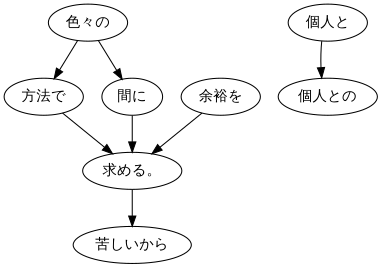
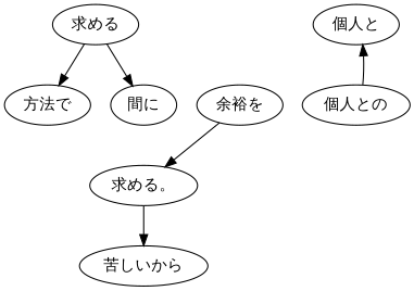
  digraph {
    n1 [label="苦しいから"]
    n2 [label="求める。"]
-   n3 [label="色々の"]
+   n3 [label="求める"]
    n4 [label="方法で"]
    n5 [label="間に"]
    n6 [label="個人と"]
    n7 [label="個人との"]
    n8 [label="余裕を"]
    n2 -> n1
    n3 -> n4
    n3 -> n5
-   n4 -> n2
-   n5 -> n2
-   n6 -> n7
+   n7 -> n6
    n8 -> n2
  }
